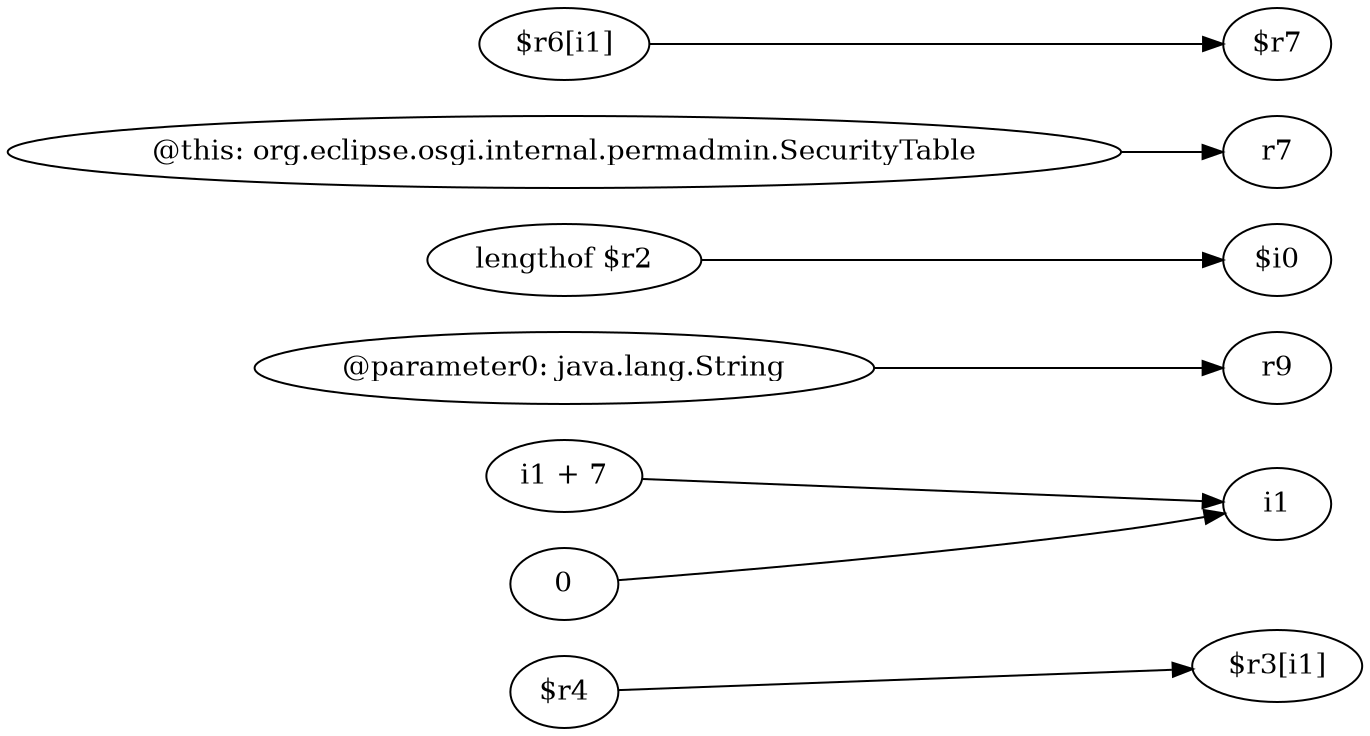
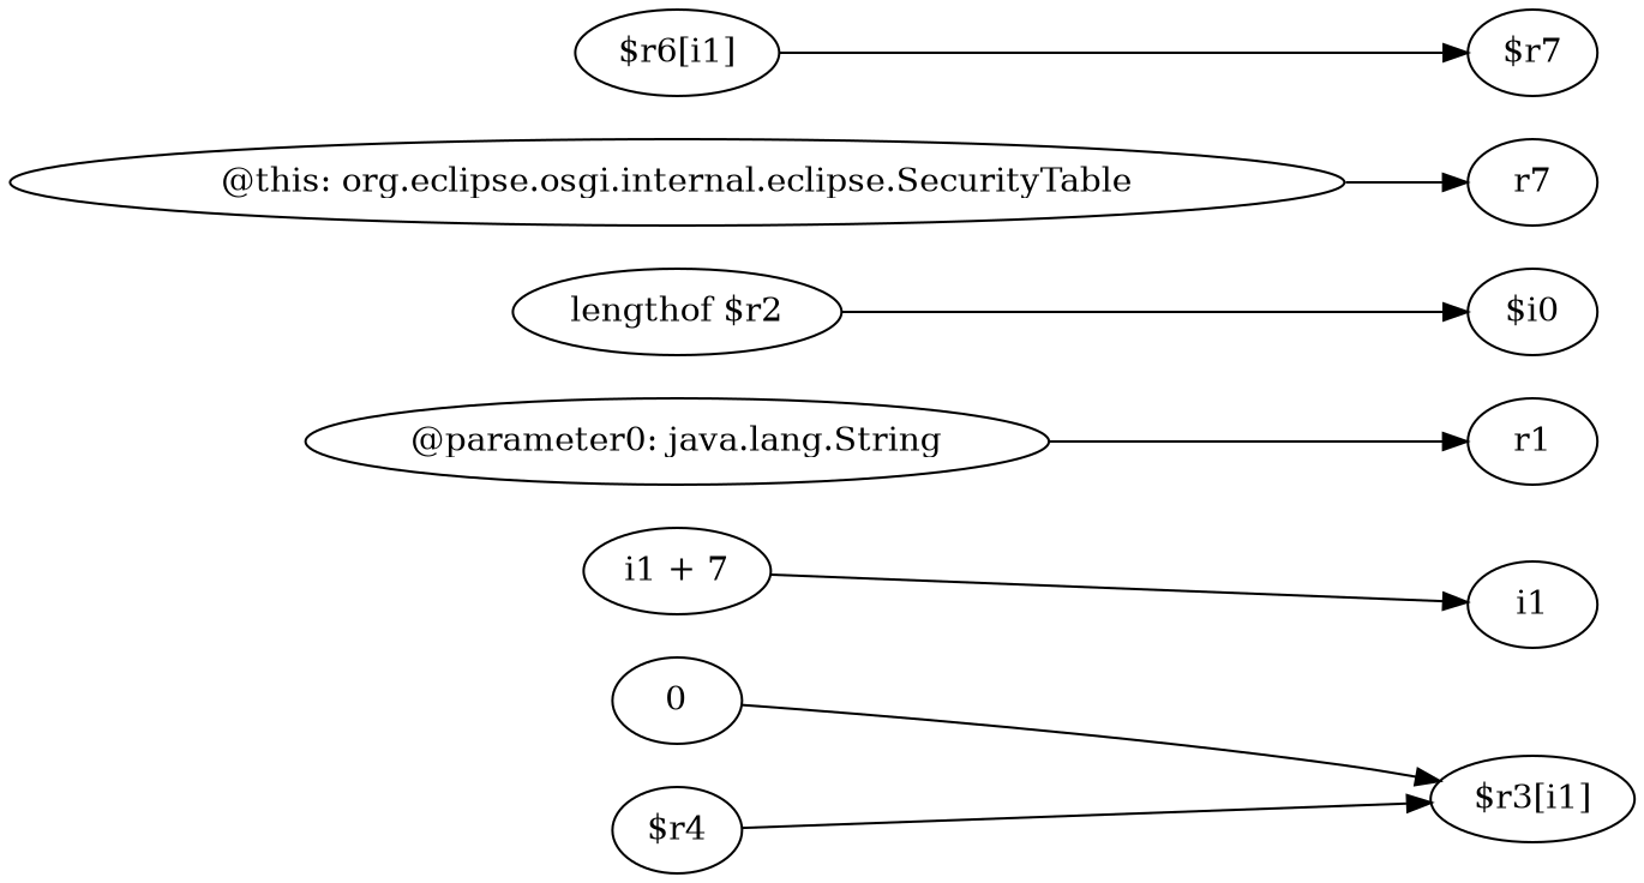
  digraph {
    rankdir=LR
    n1 [label="i1 + 7"]
    n2 [label=i1]
    n3 [label="@parameter0: java.lang.String"]
-   n4 [label=r9]
+   n4 [label=r1]
    n5 [label="lengthof $r2"]
    n6 [label="$i0"]
    n7 [label=0]
    n8 [label="$r3[i1]"]
    n9 [label="$r4"]
-   n10 [label="@this: org.eclipse.osgi.internal.permadmin.SecurityTable"]
+   n10 [label="@this: org.eclipse.osgi.internal.eclipse.SecurityTable"]
    n11 [label=r7]
    n12 [label="$r6[i1]"]
    n13 [label="$r7"]
    n1 -> n2
    n3 -> n4
    n5 -> n6
-   n7 -> n2
+   n7 -> n8
    n9 -> n8
    n10 -> n11
    n12 -> n13
  }
